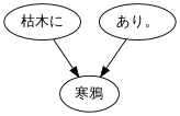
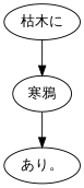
  digraph {
    fontname=Inter
    node [fontname=Inter]
    edge [fontname=Inter]
    n1 [label="枯木に"]
    n2 [label="寒鴉"]
    n3 [label="あり。"]
    n1 -> n2
-   n3 -> n2
+   n2 -> n3
  }
